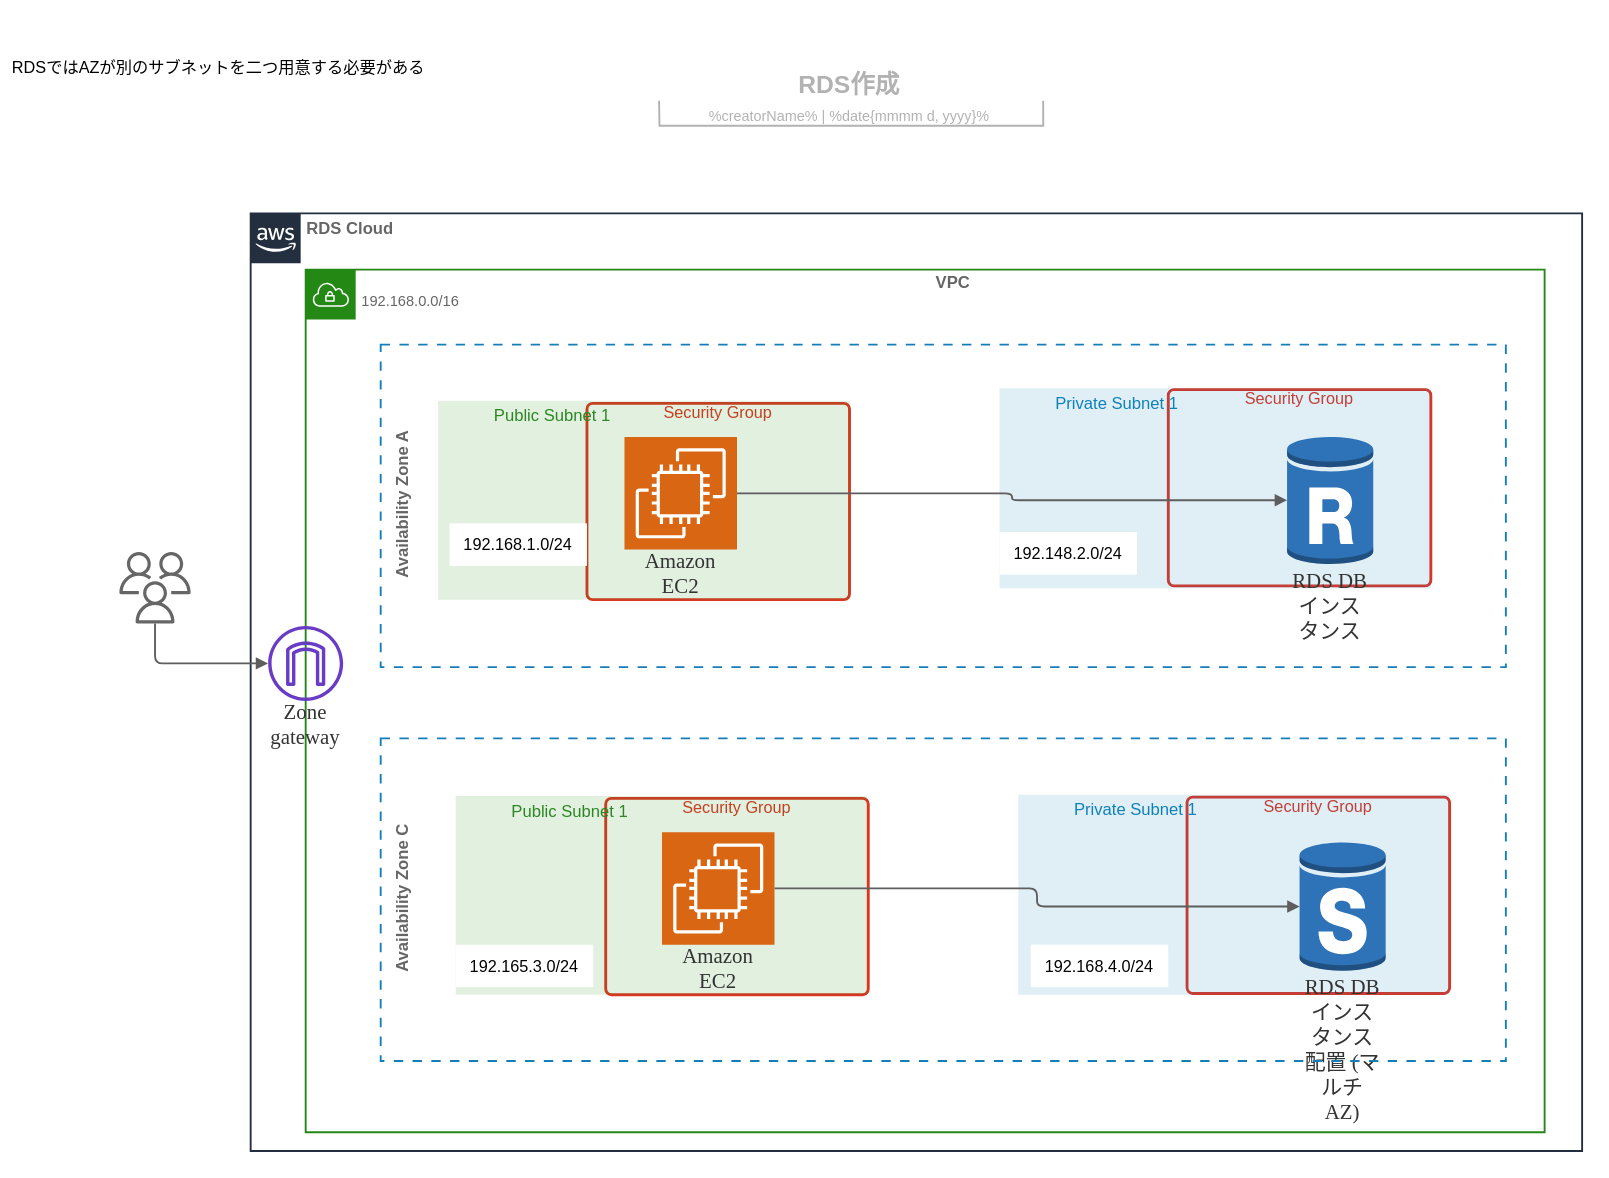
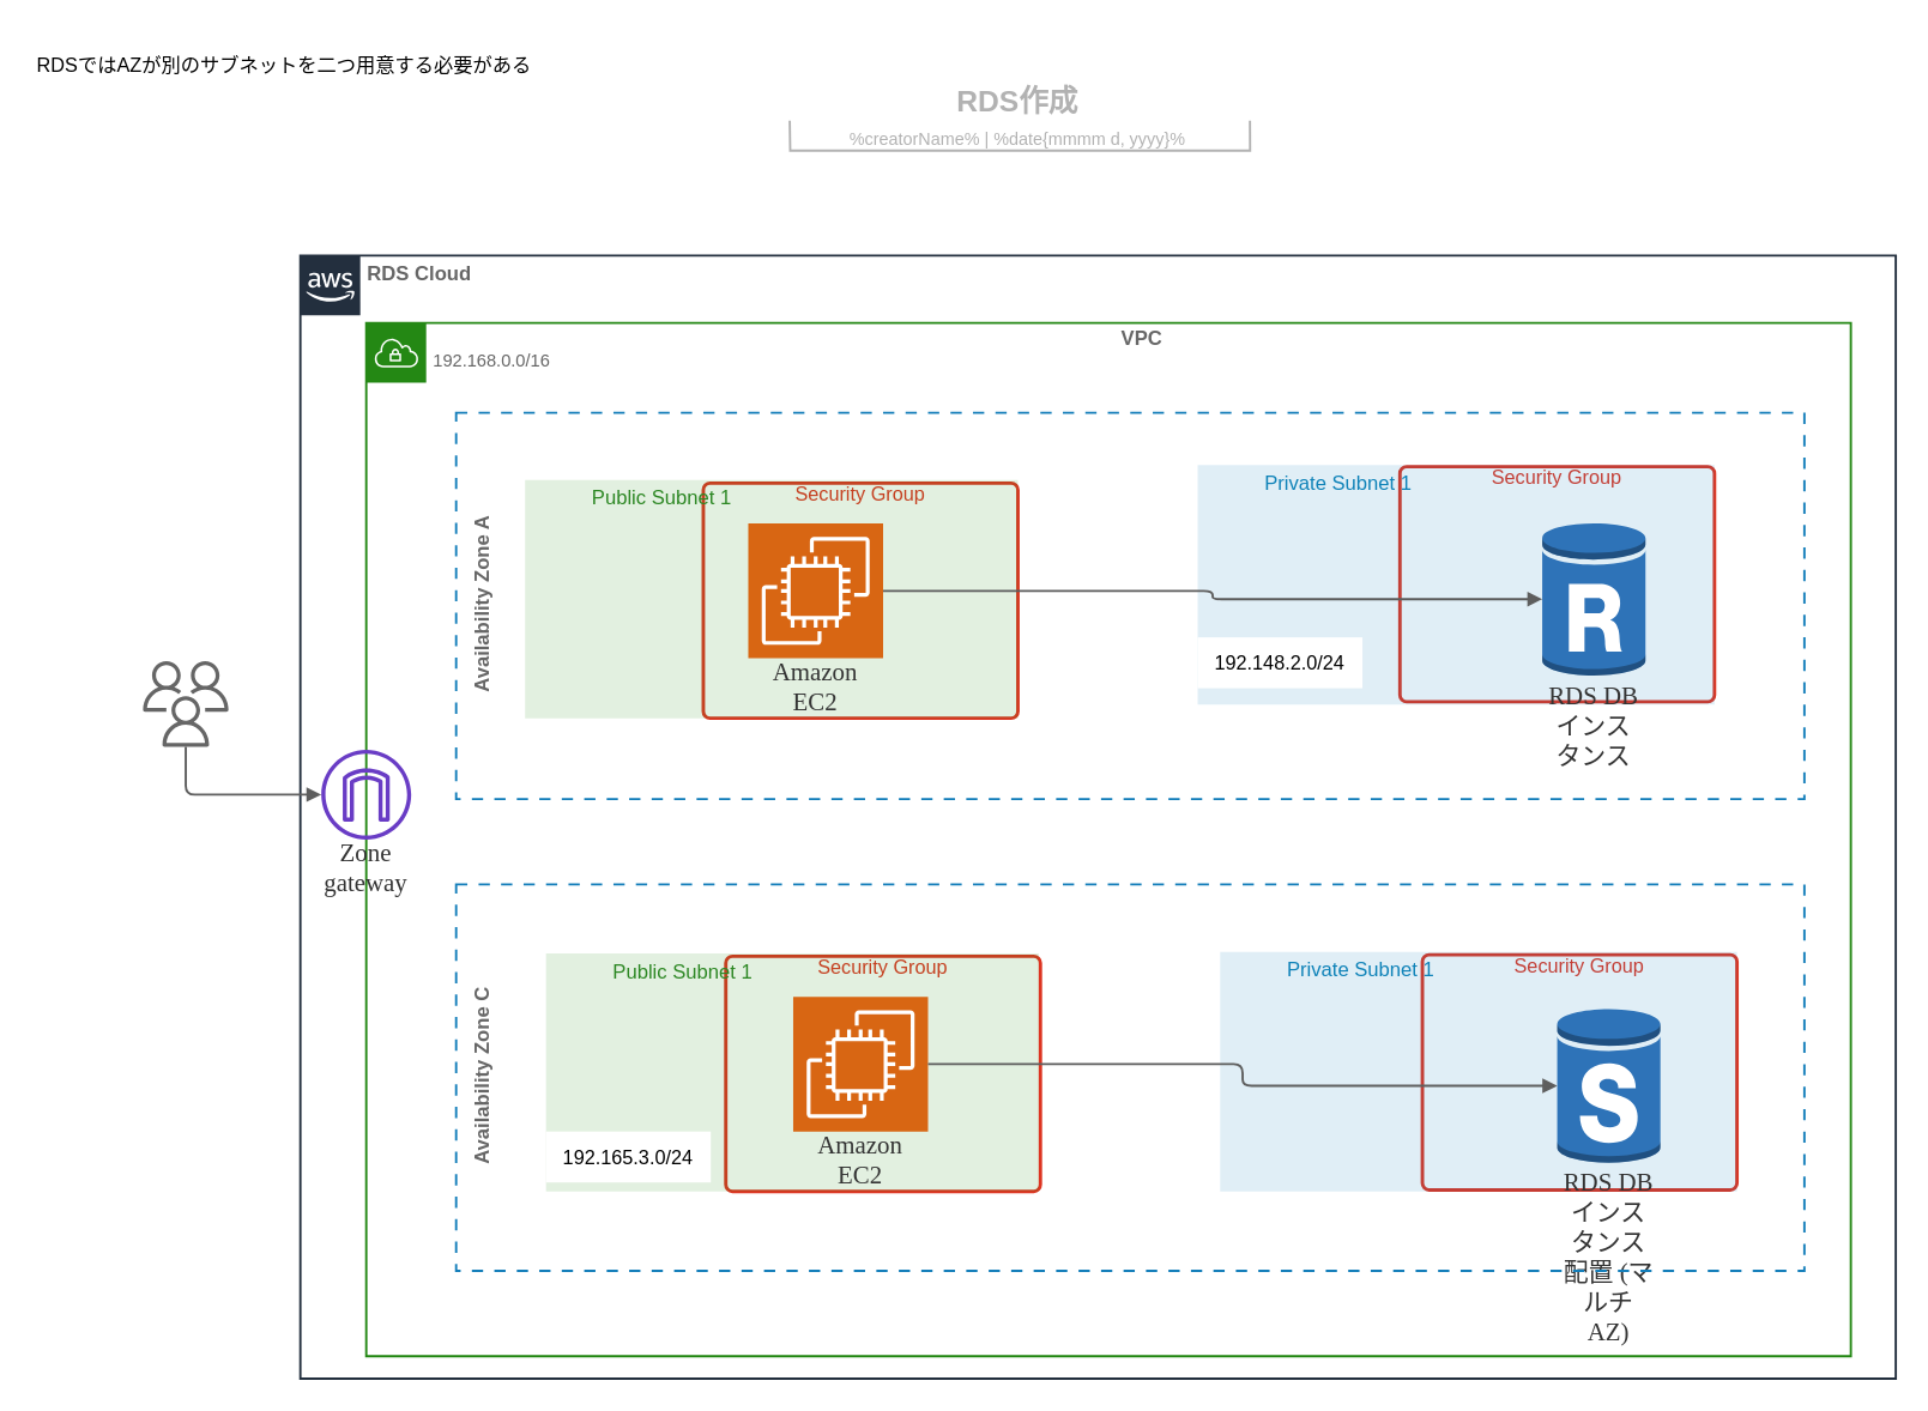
  <mxCell id="0" />
  <mxCell id="1" parent="0" />
  <mxCell id="2" value="Security Group" style="html=1;overflow=block;blockSpacing=1;whiteSpace=wrap;verticalAlign=top;container=1;pointerEvents=0;collapsible=0;recursiveResize=0;fontSize=13;fontColor=#dd3522;spacing=0;strokeColor=#dd3522;strokeOpacity=100;fillOpacity=0;rounded=1;absoluteArcSize=1;arcSize=9;fillColor=#ffffff;strokeWidth=2.3;" vertex="1" parent="1"><mxGeometry x="469" y="322" width="210" height="157" as="geometry" /></mxCell>
  <mxCell id="3" value="Security Group" style="html=1;overflow=block;blockSpacing=1;whiteSpace=wrap;verticalAlign=top;container=1;pointerEvents=0;collapsible=0;recursiveResize=0;fontSize=13;fontColor=#dd3522;spacing=0;strokeColor=#dd3522;strokeOpacity=100;fillOpacity=0;rounded=1;absoluteArcSize=1;arcSize=9;fillColor=#ffffff;strokeWidth=2.3;" vertex="1" parent="1"><mxGeometry x="934" y="311" width="210" height="157" as="geometry" /></mxCell>
  <mxCell id="4" value="Security Group" style="html=1;overflow=block;blockSpacing=1;whiteSpace=wrap;verticalAlign=top;container=1;pointerEvents=0;collapsible=0;recursiveResize=0;fontSize=13;fontColor=#dd3522;spacing=0;strokeColor=#dd3522;strokeOpacity=100;fillOpacity=0;rounded=1;absoluteArcSize=1;arcSize=9;fillColor=#ffffff;strokeWidth=2.3;" vertex="1" parent="1"><mxGeometry x="484" y="638" width="210" height="157" as="geometry" /></mxCell>
  <mxCell id="5" value="Security Group" style="html=1;overflow=block;blockSpacing=1;whiteSpace=wrap;verticalAlign=top;container=1;pointerEvents=0;collapsible=0;recursiveResize=0;fontSize=13;fontColor=#dd3522;spacing=0;strokeColor=#dd3522;strokeOpacity=100;fillOpacity=0;rounded=1;absoluteArcSize=1;arcSize=9;fillColor=#ffffff;strokeWidth=2.3;" vertex="1" parent="1"><mxGeometry x="949" y="637" width="210" height="157" as="geometry" /></mxCell>
  <mxCell id="6" value="" style="html=1;overflow=block;blockSpacing=1;whiteSpace=wrap;shape=mxgraph.aws4.users;labelPosition=center;verticalLabelPosition=bottom;align=center;verticalAlign=top;pointerEvents=1;fontSize=13;spacing=0;strokeOpacity=100;fillOpacity=100;fillColor=#666666;strokeWidth=1.5;strokeColor=none;" vertex="1" parent="1"><mxGeometry x="95" y="441" width="57" height="57" as="geometry" /></mxCell>
  <mxCell id="7" value="&lt;div style=&quot;display: flex; justify-content: center; text-align: center; align-items: baseline; font-size: 0; line-height: 1.25;margin-top: -2px;&quot;&gt;&lt;span&gt;&lt;span style=&quot;font-size:13.3px;color:#666666;font-weight: bold;&quot;&gt;VPC&#10;&lt;/span&gt;&lt;/span&gt;&lt;/div&gt;&lt;div style=&quot;display: flex; justify-content: flex-start; text-align: left; align-items: baseline; font-size: 0; line-height: 1.25;margin-top: -2px;&quot;&gt;&lt;span&gt;&lt;span style=&quot;font-size:13px;color:#666666;&quot;&gt;&lt;span style=&quot;font-size:11.7px;color:#666666;&quot;&gt;192.168.0.0/16&lt;/span&gt;&lt;/span&gt;&lt;/span&gt;&lt;/div&gt;" style="html=1;overflow=block;blockSpacing=1;whiteSpace=wrap;shape=mxgraph.aws4.group;grIcon=mxgraph.aws4.group_vpc;verticalAlign=top;align=left;grIconSize=40;spacingLeft=45;spacingTop=5;fontColor=#2C8723;container=1;pointerEvents=0;collapsible=0;recursiveResize=0;fontSize=13;spacing=0;strokeColor=#248814;strokeOpacity=100;fillOpacity=0;fillColor=#000000;strokeWidth=1.5;" vertex="1" parent="1"><mxGeometry x="244" y="215" width="991" height="690" as="geometry" /></mxCell>
  <mxCell id="8" value="RDS Cloud" style="html=1;overflow=block;blockSpacing=1;whiteSpace=wrap;shape=mxgraph.aws4.group;grIcon=mxgraph.aws4.group_aws_cloud_alt;verticalAlign=top;align=left;grIconSize=40;spacingLeft=45;spacingTop=5;container=1;pointerEvents=0;collapsible=0;recursiveResize=0;fontSize=13.3;fontColor=#666666;fontStyle=1;spacing=0;strokeColor=#232f3e;strokeOpacity=100;fillOpacity=0;fillColor=#000000;strokeWidth=1.5;" vertex="1" parent="1"><mxGeometry x="200" y="170" width="1065" height="750" as="geometry" /></mxCell>
  <mxCell id="9" value="" style="group;dropTarget=0;pointerEvents=0;" vertex="1" parent="1"><mxGeometry x="359" y="50" width="640" height="45" as="geometry" /></mxCell>
  <mxCell id="10" value="RDS作成" style="points=[[0.262,0.967,0],[0.742,0.967,0]];html=1;overflow=block;blockSpacing=1;whiteSpace=wrap;fontSize=19.7;fontColor=#b2b2b2;fontStyle=1;align=center;spacingLeft=7;spacingRight=7;spacingTop=2;spacing=3;strokeOpacity=0;fillOpacity=0;rounded=1;absoluteArcSize=1;arcSize=12;fillColor=#ffffff;strokeWidth=1.5;" vertex="1" parent="9"><mxGeometry width="640" height="31" as="geometry" /></mxCell>
  <mxCell id="11" value="%creatorName%  |  %date{mmmm d, yyyy}%" style="html=1;overflow=block;blockSpacing=1;whiteSpace=wrap;fontSize=11.5;fontColor=#b2b2b2;align=center;spacingLeft=7;spacingRight=7;spacingTop=2;spacing=3;strokeOpacity=0;fillOpacity=0;rounded=1;absoluteArcSize=1;arcSize=12;fillColor=#ffffff;strokeWidth=1.5;dashed=1;" vertex="1" parent="9"><mxGeometry y="31" width="640" height="14" as="geometry" /></mxCell>
  <mxCell id="12" value="" style="html=1;jettySize=18;whiteSpace=wrap;fontSize=13;fontFamily=Helvetica;strokeColor=#b2b2b2;strokeOpacity=100;strokeWidth=1.5;rounded=0;startArrow=none;endArrow=none;exitX=0.262;exitY=0.967;exitPerimeter=0;entryX=0.742;entryY=0.967;entryPerimeter=0;" edge="1" parent="9" source="10" target="10"><mxGeometry width="100" height="100" relative="1" as="geometry"><Array as="points"><mxPoint x="168" y="50" generated="1" /><mxPoint x="475" y="50" generated="1" /></Array></mxGeometry></mxCell>
  <mxCell id="13" value="" style="group;dropTarget=0;pointerEvents=0;" vertex="1" parent="1"><mxGeometry x="189" y="275" width="1015" height="258" as="geometry" /></mxCell>
  <mxCell id="14" value="" style="html=1;overflow=block;blockSpacing=1;whiteSpace=wrap;verticalAlign=top;dashed=1;dashPattern=5 5;fontColor=#0E82B8;strokeOpacity=100;strokeColor=#147eba;container=1;pointerEvents=0;collapsible=0;recursiveResize=0;fontSize=13;align=center;spacing=0;fillOpacity=0;fillColor=#000000;strokeWidth=1.5;" vertex="1" parent="13"><mxGeometry x="115" width="900" height="258" as="geometry" /></mxCell>
  <mxCell id="15" value="Availability Zone A" style="html=1;overflow=block;blockSpacing=1;whiteSpace=wrap;fontSize=13.3;fontColor=#666666;fontStyle=1;align=center;spacing=3.8;verticalAlign=bottom;strokeOpacity=0;fillOpacity=0;rotation=-90;fillColor=#ffffff;strokeWidth=1.5;" vertex="1" parent="13"><mxGeometry y="115" width="258" height="27" as="geometry" /></mxCell>
  <mxCell id="16" value="" style="group;dropTarget=0;pointerEvents=0;" vertex="1" parent="1"><mxGeometry x="350" y="310" width="809" height="485" as="geometry" /></mxCell>
  <mxCell id="17" value="Public Subnet 1" style="html=1;overflow=block;blockSpacing=1;whiteSpace=wrap;shape=mxgraph.aws4.group;grIcon=mxgraph.aws4.group_security_group;grStroke=0;verticalAlign=top;align=left;grIconSize=40;spacingLeft=45;spacingTop=5;strokeColor=#2C8723;fontColor=#2C8723;fillOpacity=13;fillColor=#248814;container=1;pointerEvents=0;collapsible=0;recursiveResize=0;fontSize=13.3;spacing=0;strokeOpacity=0;strokeWidth=1.5;" vertex="1" parent="16"><mxGeometry y="10" width="329" height="159" as="geometry" /></mxCell>
  <mxCell id="18" value="Private Subnet 1" style="html=1;overflow=block;blockSpacing=1;whiteSpace=wrap;shape=mxgraph.aws4.group;grIcon=mxgraph.aws4.group_security_group;grStroke=0;verticalAlign=top;align=left;grIconSize=40;spacingLeft=45;spacingTop=5;strokeColor=#0E82B8;fontColor=#0E82B8;fillOpacity=13;fillColor=#147eba;container=1;pointerEvents=0;collapsible=0;recursiveResize=0;fontSize=13.3;spacing=0;strokeOpacity=0;strokeWidth=1.5;" vertex="1" parent="16"><mxGeometry x="449" width="345" height="160" as="geometry" /></mxCell>
  <mxCell id="19" value="Private Subnet 1" style="html=1;overflow=block;blockSpacing=1;whiteSpace=wrap;shape=mxgraph.aws4.group;grIcon=mxgraph.aws4.group_security_group;grStroke=0;verticalAlign=top;align=left;grIconSize=40;spacingLeft=45;spacingTop=5;strokeColor=#0E82B8;fontColor=#0E82B8;fillOpacity=13;fillColor=#147eba;container=1;pointerEvents=0;collapsible=0;recursiveResize=0;fontSize=13.3;spacing=0;strokeOpacity=0;strokeWidth=1.5;" vertex="1" parent="16"><mxGeometry x="464" y="325" width="345" height="160" as="geometry" /></mxCell>
  <mxCell id="20" value="Public Subnet 1" style="html=1;overflow=block;blockSpacing=1;whiteSpace=wrap;shape=mxgraph.aws4.group;grIcon=mxgraph.aws4.group_security_group;grStroke=0;verticalAlign=top;align=left;grIconSize=40;spacingLeft=45;spacingTop=5;strokeColor=#2C8723;fontColor=#2C8723;fillOpacity=13;fillColor=#248814;container=1;pointerEvents=0;collapsible=0;recursiveResize=0;fontSize=13.3;spacing=0;strokeOpacity=0;strokeWidth=1.5;" vertex="1" parent="16"><mxGeometry x="14" y="326" width="329" height="159" as="geometry" /></mxCell>
  <mxCell id="21" value="RDS DB インスタンス" style="html=1;overflow=block;blockSpacing=1;whiteSpace=wrap;shape=mxgraph.aws3.rds_db_instance_read_replica;labelPosition=center;verticalLabelPosition=bottom;align=center;verticalAlign=top;pointerEvents=1;fontSize=16.7;fontFamily=Lucid JP;fontColor=#333333;spacing=3.8;strokeColor=#5e5e5e;strokeOpacity=100;rounded=1;absoluteArcSize=1;arcSize=9;fillColor=#2e73b8;strokeWidth=2.3;" vertex="1" parent="16"><mxGeometry x="679" y="37" width="69" height="105" as="geometry" /></mxCell>
  <mxCell id="22" value="RDS DB インスタンス配置 (マルチ AZ)" style="html=1;overflow=block;blockSpacing=1;whiteSpace=wrap;shape=mxgraph.aws3.rds_db_instance_standby_multi_az;labelPosition=center;verticalLabelPosition=bottom;align=center;verticalAlign=top;pointerEvents=1;fontSize=16.7;fontFamily=Lucid JP;fontColor=#333333;spacing=3.8;strokeColor=#5e5e5e;strokeOpacity=100;rounded=1;absoluteArcSize=1;arcSize=9;fillColor=#2e73b8;strokeWidth=2.3;" vertex="1" parent="16"><mxGeometry x="689" y="362" width="69" height="105" as="geometry" /></mxCell>
  <mxCell id="23" value="" style="group;dropTarget=0;pointerEvents=0;" vertex="1" parent="1"><mxGeometry x="189" y="590" width="1015" height="258" as="geometry" /></mxCell>
  <mxCell id="24" value="" style="html=1;overflow=block;blockSpacing=1;whiteSpace=wrap;verticalAlign=top;dashed=1;dashPattern=5 5;fontColor=#0E82B8;strokeOpacity=100;strokeColor=#147eba;container=1;pointerEvents=0;collapsible=0;recursiveResize=0;fontSize=13;align=center;spacing=0;fillOpacity=0;fillColor=#000000;strokeWidth=1.5;" vertex="1" parent="23"><mxGeometry x="115" width="900" height="258" as="geometry" /></mxCell>
  <mxCell id="25" value="Availability Zone C" style="html=1;overflow=block;blockSpacing=1;whiteSpace=wrap;fontSize=13.3;fontColor=#666666;fontStyle=1;align=center;spacing=3.8;verticalAlign=bottom;strokeOpacity=0;fillOpacity=0;rotation=-90;fillColor=#ffffff;strokeWidth=1.5;" vertex="1" parent="23"><mxGeometry y="115" width="258" height="27" as="geometry" /></mxCell>
  <mxCell id="26" value="Amazon EC2" style="html=1;overflow=block;blockSpacing=1;whiteSpace=wrap;shape=mxgraph.aws4.resourceIcon;resIcon=mxgraph.aws4.ec2;verticalLabelPosition=bottom;align=center;verticalAlign=top;strokeColor=#ffffff;pointerEvents=1;fontSize=16.7;fontFamily=Lucid JP;fontColor=#333333;spacing=0;strokeOpacity=100;rounded=1;absoluteArcSize=1;arcSize=9;fillColor=#d86613;strokeWidth=2.3;" vertex="1" parent="1"><mxGeometry x="499" y="349" width="90" height="90" as="geometry" /></mxCell>
  <mxCell id="27" value="" style="html=1;jettySize=18;whiteSpace=wrap;fontSize=13;strokeColor=#5E5E5E;strokeWidth=1.5;rounded=1;arcSize=12;edgeStyle=orthogonalEdgeStyle;startArrow=none;endArrow=block;endFill=1;exitX=1;exitY=0.5;exitPerimeter=0;entryX=0;entryY=0.5;entryPerimeter=0;" edge="1" parent="1" source="26" target="21"><mxGeometry width="100" height="100" relative="1" as="geometry"><Array as="points" /></mxGeometry></mxCell>
  <mxCell id="28" value="Zone gateway" style="html=1;overflow=block;blockSpacing=1;whiteSpace=wrap;shape=mxgraph.aws4.internet_gateway;labelPosition=center;verticalLabelPosition=bottom;align=center;verticalAlign=top;pointerEvents=1;fontSize=16.7;fontFamily=Lucid JP;fontColor=#333333;spacing=0;strokeColor=#5e5e5e;strokeOpacity=100;rounded=1;absoluteArcSize=1;arcSize=9;fillColor=#693cc5;strokeWidth=2.3;" vertex="1" parent="1"><mxGeometry x="214" y="500" width="60" height="60" as="geometry" /></mxCell>
  <mxCell id="29" value="" style="html=1;jettySize=18;whiteSpace=wrap;fontSize=13;strokeColor=#5E5E5E;strokeWidth=1.5;rounded=1;arcSize=12;edgeStyle=orthogonalEdgeStyle;startArrow=none;endArrow=block;endFill=1;exitX=0.5;exitY=1;exitPerimeter=0;entryX=0;entryY=0.5;entryPerimeter=0;" edge="1" parent="1" source="6" target="28"><mxGeometry width="100" height="100" relative="1" as="geometry"><Array as="points" /></mxGeometry></mxCell>
- <mxCell id="30" value="RDSではAZが別のサブネットを二つ用意する必要がある" style="html=1;overflow=block;blockSpacing=1;whiteSpace=wrap;fontSize=13;spacing=3.8;strokeOpacity=100;fillOpacity=100;fillColor=#ffffff;strokeWidth=0.8;strokeColor=none;" vertex="1" parent="1"><mxGeometry x="5" y="30" width="339" height="45" as="geometry" /></mxCell>
+ <mxCell id="30" value="RDSではAZが別のサブネットを二つ用意する必要がある" style="html=1;overflow=block;blockSpacing=1;whiteSpace=wrap;fontSize=13;spacing=3.8;strokeOpacity=100;fillOpacity=100;fillColor=#ffffff;strokeWidth=0.8;strokeColor=none;" vertex="1" parent="1"><mxGeometry x="20" y="20" width="339" height="45" as="geometry" /></mxCell>
  <mxCell id="31" value="Amazon EC2" style="html=1;overflow=block;blockSpacing=1;whiteSpace=wrap;shape=mxgraph.aws4.resourceIcon;resIcon=mxgraph.aws4.ec2;verticalLabelPosition=bottom;align=center;verticalAlign=top;strokeColor=#ffffff;pointerEvents=1;fontSize=16.7;fontFamily=Lucid JP;fontColor=#333333;spacing=0;strokeOpacity=100;rounded=1;absoluteArcSize=1;arcSize=9;fillColor=#d86613;strokeWidth=2.3;" vertex="1" parent="1"><mxGeometry x="529" y="665" width="90" height="90" as="geometry" /></mxCell>
  <mxCell id="32" value="" style="html=1;jettySize=18;whiteSpace=wrap;fontSize=13;strokeColor=#5E5E5E;strokeWidth=1.5;rounded=1;arcSize=12;edgeStyle=orthogonalEdgeStyle;startArrow=none;endArrow=block;endFill=1;exitX=1;exitY=0.5;exitPerimeter=0;entryX=0;entryY=0.5;entryPerimeter=0;" edge="1" parent="1" source="31" target="22"><mxGeometry width="100" height="100" relative="1" as="geometry"><Array as="points" /></mxGeometry></mxCell>
- <mxCell id="33" value="192.168.1.0/24" style="html=1;overflow=block;blockSpacing=1;whiteSpace=wrap;fontSize=13;spacing=3.8;strokeOpacity=100;fillOpacity=100;fillColor=#ffffff;strokeWidth=0.8;strokeColor=none;" vertex="1" parent="1"><mxGeometry x="359" y="418" width="110" height="34" as="geometry" /></mxCell>
  <mxCell id="34" value="192.148.2.0/24" style="html=1;overflow=block;blockSpacing=1;whiteSpace=wrap;fontSize=13;spacing=3.8;strokeOpacity=100;fillOpacity=100;fillColor=#ffffff;strokeWidth=0.8;strokeColor=none;" vertex="1" parent="1"><mxGeometry x="799" y="425" width="110" height="34" as="geometry" /></mxCell>
  <mxCell id="35" value="192.165.3.0/24" style="html=1;overflow=block;blockSpacing=1;whiteSpace=wrap;fontSize=13;spacing=3.8;strokeOpacity=100;fillOpacity=100;fillColor=#ffffff;strokeWidth=0.8;strokeColor=none;" vertex="1" parent="1"><mxGeometry x="364" y="755" width="110" height="34" as="geometry" /></mxCell>
- <mxCell id="36" value="192.168.4.0/24" style="html=1;overflow=block;blockSpacing=1;whiteSpace=wrap;fontSize=13;spacing=3.8;strokeOpacity=100;fillOpacity=100;fillColor=#ffffff;strokeWidth=0.8;strokeColor=none;" vertex="1" parent="1"><mxGeometry x="824" y="755" width="110" height="34" as="geometry" /></mxCell>
